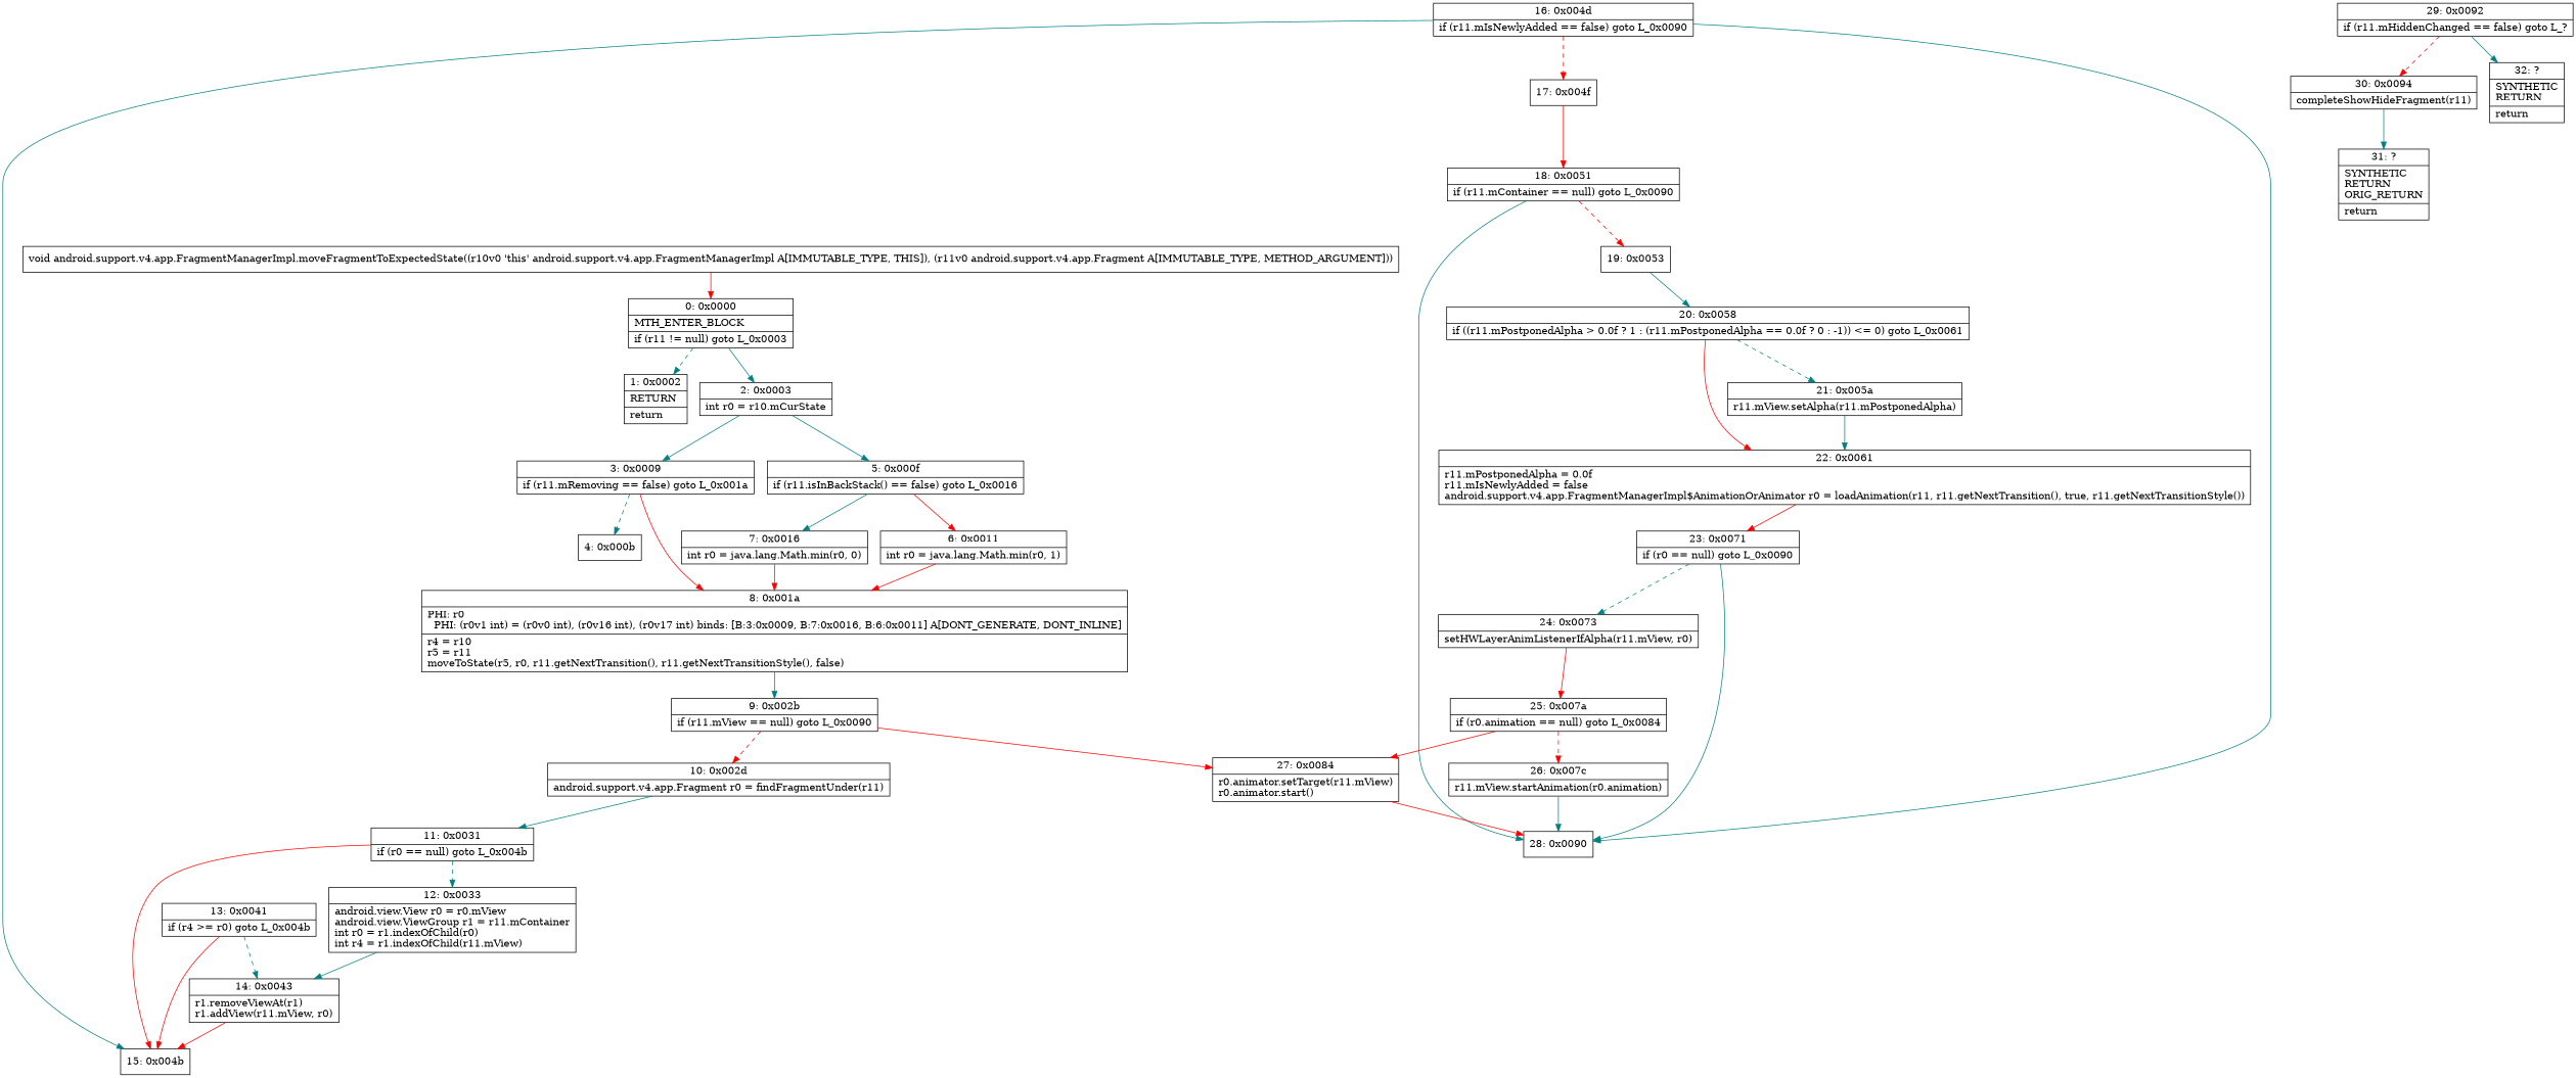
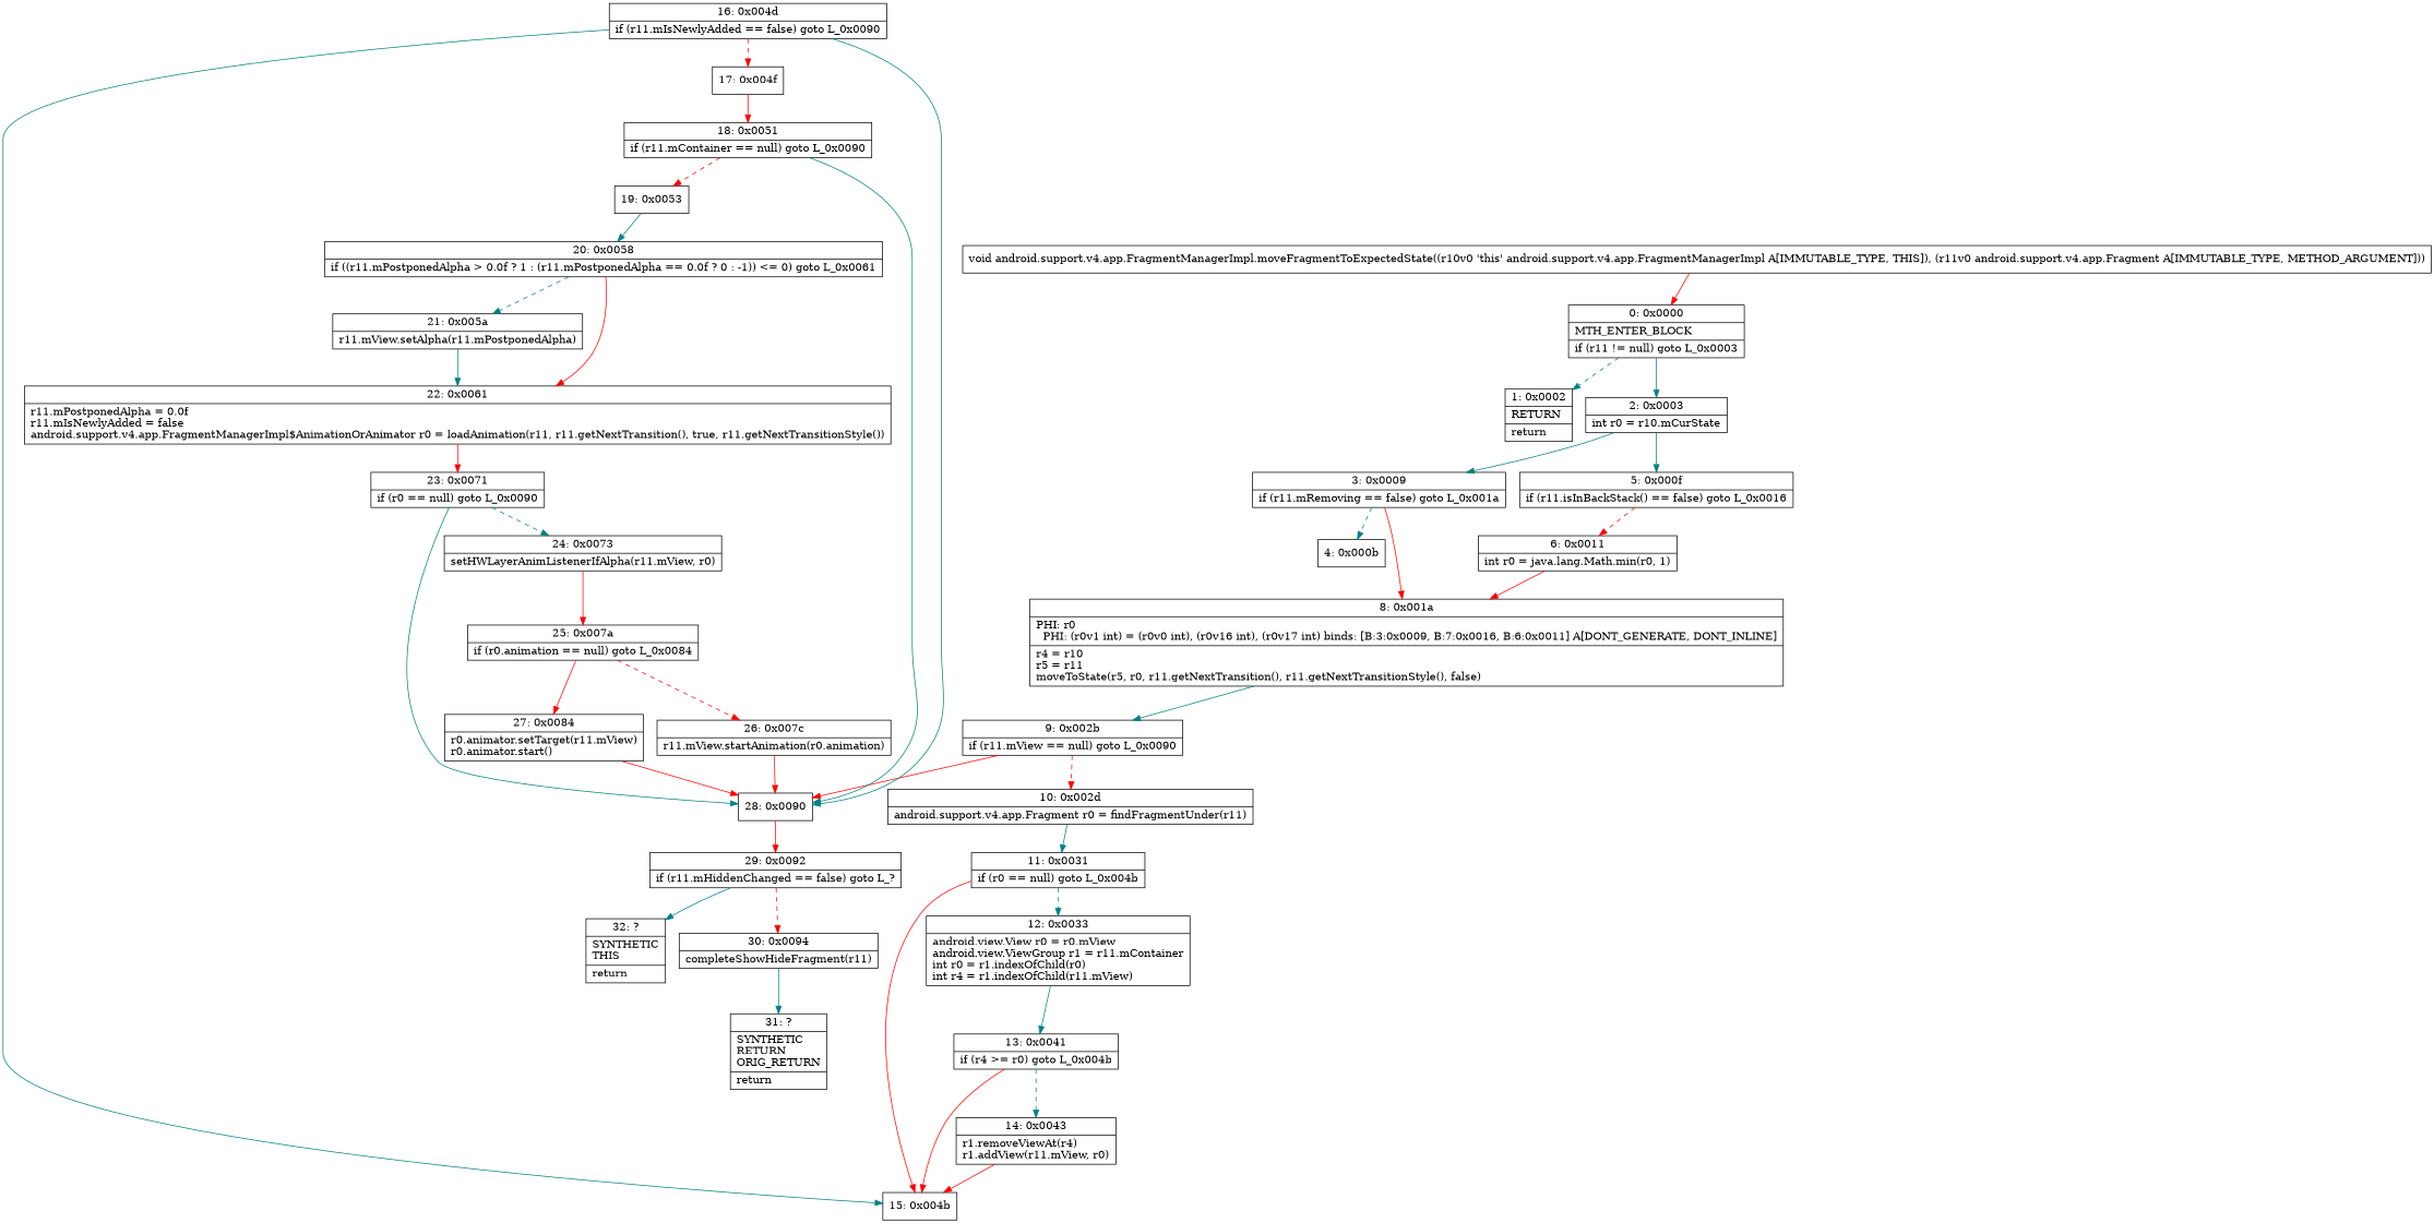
  digraph {
    node [shape=record]
    edge [color=teal]
    n1 [label="{0\:\ 0x0000|MTH_ENTER_BLOCK\l|if (r11 != null) goto L_0x0003\l}"]
    n2 [label="{1\:\ 0x0002|RETURN\l|return\l}"]
    n3 [label="{2\:\ 0x0003|int r0 = r10.mCurState\l}"]
    n4 [label="{3\:\ 0x0009|if (r11.mRemoving == false) goto L_0x001a\l}"]
    n5 [label="{5\:\ 0x000f|if (r11.isInBackStack() == false) goto L_0x0016\l}"]
    n6 [label="{4\:\ 0x000b}"]
    n7 [label="{8\:\ 0x001a|PHI: r0 \l  PHI: (r0v1 int) = (r0v0 int), (r0v16 int), (r0v17 int) binds: [B:3:0x0009, B:7:0x0016, B:6:0x0011] A[DONT_GENERATE, DONT_INLINE]\l|r4 = r10\lr5 = r11\lmoveToState(r5, r0, r11.getNextTransition(), r11.getNextTransitionStyle(), false)\l}"]
    n8 [label="{9\:\ 0x002b|if (r11.mView == null) goto L_0x0090\l}"]
    n9 [label="{6\:\ 0x0011|int r0 = java.lang.Math.min(r0, 1)\l}"]
-   n10 [label="{7\:\ 0x0016|int r0 = java.lang.Math.min(r0, 0)\l}"]
    n11 [label="{10\:\ 0x002d|android.support.v4.app.Fragment r0 = findFragmentUnder(r11)\l}"]
    n12 [label="{28\:\ 0x0090}"]
    n13 [label="{11\:\ 0x0031|if (r0 == null) goto L_0x004b\l}"]
    n14 [label="{29\:\ 0x0092|if (r11.mHiddenChanged == false) goto L_?\l}"]
    n15 [label="{12\:\ 0x0033|android.view.View r0 = r0.mView\landroid.view.ViewGroup r1 = r11.mContainer\lint r0 = r1.indexOfChild(r0)\lint r4 = r1.indexOfChild(r11.mView)\l}"]
    n16 [label="{15\:\ 0x004b}"]
    n17 [label="{13\:\ 0x0041|if (r4 \>= r0) goto L_0x004b\l}"]
-   n18 [label="{14\:\ 0x0043|r1.removeViewAt(r1)\lr1.addView(r11.mView, r0)\l}"]
+   n18 [label="{14\:\ 0x0043|r1.removeViewAt(r4)\lr1.addView(r11.mView, r0)\l}"]
    n19 [label="{16\:\ 0x004d|if (r11.mIsNewlyAdded == false) goto L_0x0090\l}"]
    n20 [label="{17\:\ 0x004f}"]
    n21 [label="{18\:\ 0x0051|if (r11.mContainer == null) goto L_0x0090\l}"]
    n22 [label="{19\:\ 0x0053}"]
    n23 [label="{20\:\ 0x0058|if ((r11.mPostponedAlpha \> 0.0f ? 1 : (r11.mPostponedAlpha == 0.0f ? 0 : \-1)) \<= 0) goto L_0x0061\l}"]
    n24 [label="{21\:\ 0x005a|r11.mView.setAlpha(r11.mPostponedAlpha)\l}"]
    n25 [label="{22\:\ 0x0061|r11.mPostponedAlpha = 0.0f\lr11.mIsNewlyAdded = false\landroid.support.v4.app.FragmentManagerImpl$AnimationOrAnimator r0 = loadAnimation(r11, r11.getNextTransition(), true, r11.getNextTransitionStyle())\l}"]
    n26 [label="{23\:\ 0x0071|if (r0 == null) goto L_0x0090\l}"]
    n27 [label="{24\:\ 0x0073|setHWLayerAnimListenerIfAlpha(r11.mView, r0)\l}"]
    n28 [label="{25\:\ 0x007a|if (r0.animation == null) goto L_0x0084\l}"]
    n29 [label="{26\:\ 0x007c|r11.mView.startAnimation(r0.animation)\l}"]
    n30 [label="{27\:\ 0x0084|r0.animator.setTarget(r11.mView)\lr0.animator.start()\l}"]
    n31 [label="{30\:\ 0x0094|completeShowHideFragment(r11)\l}"]
-   n32 [label="{32\:\ ?|SYNTHETIC\lRETURN\l|return\l}"]
+   n32 [label="{32\:\ ?|SYNTHETIC\lTHIS\l|return\l}"]
    n33 [label="{31\:\ ?|SYNTHETIC\lRETURN\lORIG_RETURN\l|return\l}"]
    n34 [label="{void android.support.v4.app.FragmentManagerImpl.moveFragmentToExpectedState((r10v0 'this' android.support.v4.app.FragmentManagerImpl A[IMMUTABLE_TYPE, THIS]), (r11v0 android.support.v4.app.Fragment A[IMMUTABLE_TYPE, METHOD_ARGUMENT])) }"]
    n1 -> n2 [style=dashed]
    n1 -> n3
    n3 -> n4
    n3 -> n5
    n4 -> n6 [style=dashed]
    n4 -> n7 [color=red]
-   n5 -> n9 [color=red style=solid]
-   n5 -> n10
+   n5 -> n9 [color=red style=dashed]
    n7 -> n8
    n8 -> n11 [color=red style=dashed]
-   n8 -> n30 [color=red]
+   n8 -> n12 [color=red]
    n9 -> n7 [color=red]
-   n10 -> n7 [color=red]
    n11 -> n13
+   n12 -> n14 [color=red]
    n13 -> n15 [style=dashed]
    n13 -> n16 [color=red]
    n14 -> n31 [color=red style=dashed]
    n14 -> n32
-   n15 -> n18
+   n15 -> n17
    n17 -> n16 [color=red]
    n17 -> n18 [style=dashed]
    n18 -> n16 [color=red]
    n19 -> n12
    n19 -> n16
    n19 -> n20 [color=red style=dashed]
    n20 -> n21 [color=red]
    n21 -> n12
    n21 -> n22 [color=red style=dashed]
    n22 -> n23
    n23 -> n24 [style=dashed]
    n23 -> n25 [color=red]
    n24 -> n25
    n25 -> n26 [color=red]
    n26 -> n12
    n26 -> n27 [style=dashed]
    n27 -> n28 [color=red]
    n28 -> n29 [color=red style=dashed]
    n28 -> n30 [color=red]
-   n29 -> n12
+   n29 -> n12 [color=red]
    n30 -> n12 [color=red]
    n31 -> n33
    n34 -> n1 [color=red]
  }
